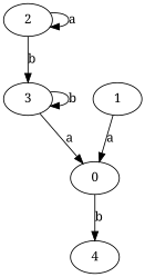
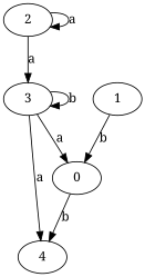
  digraph {
    d2tdocpreamble="\usetikzlibrary{automata}"
    d2tfigpreamble="\tikzstyle{every state}= [ draw=blue!50,very thick,fill=blue!20]  \tikzstyle{auto}= [fill=white]"
    fontname="Noto Serif"
    ranksep=0.5
    node [fontname="Noto Serif" style=state]
    edge [fontname="Noto Serif" lblstyle=auto topath="bend right"]
    n1 [label=0]
    n2 [label=4 style="state, initial"]
    n3 [label=3 style="state, accepting"]
    n4 [label=1]
    n5 [label=2]
    n1 -> n2 [label=b]
    n3 -> n1 [label=a]
+   n3 -> n2 [label=a]
    n3 -> n3 [label=b topath="loop above"]
-   n4 -> n1 [label=a]
-   n5 -> n3 [label=b]
+   n4 -> n1 [label=b]
+   n5 -> n3 [label=a]
    n5 -> n5 [label=a topath="loop above"]
  }
